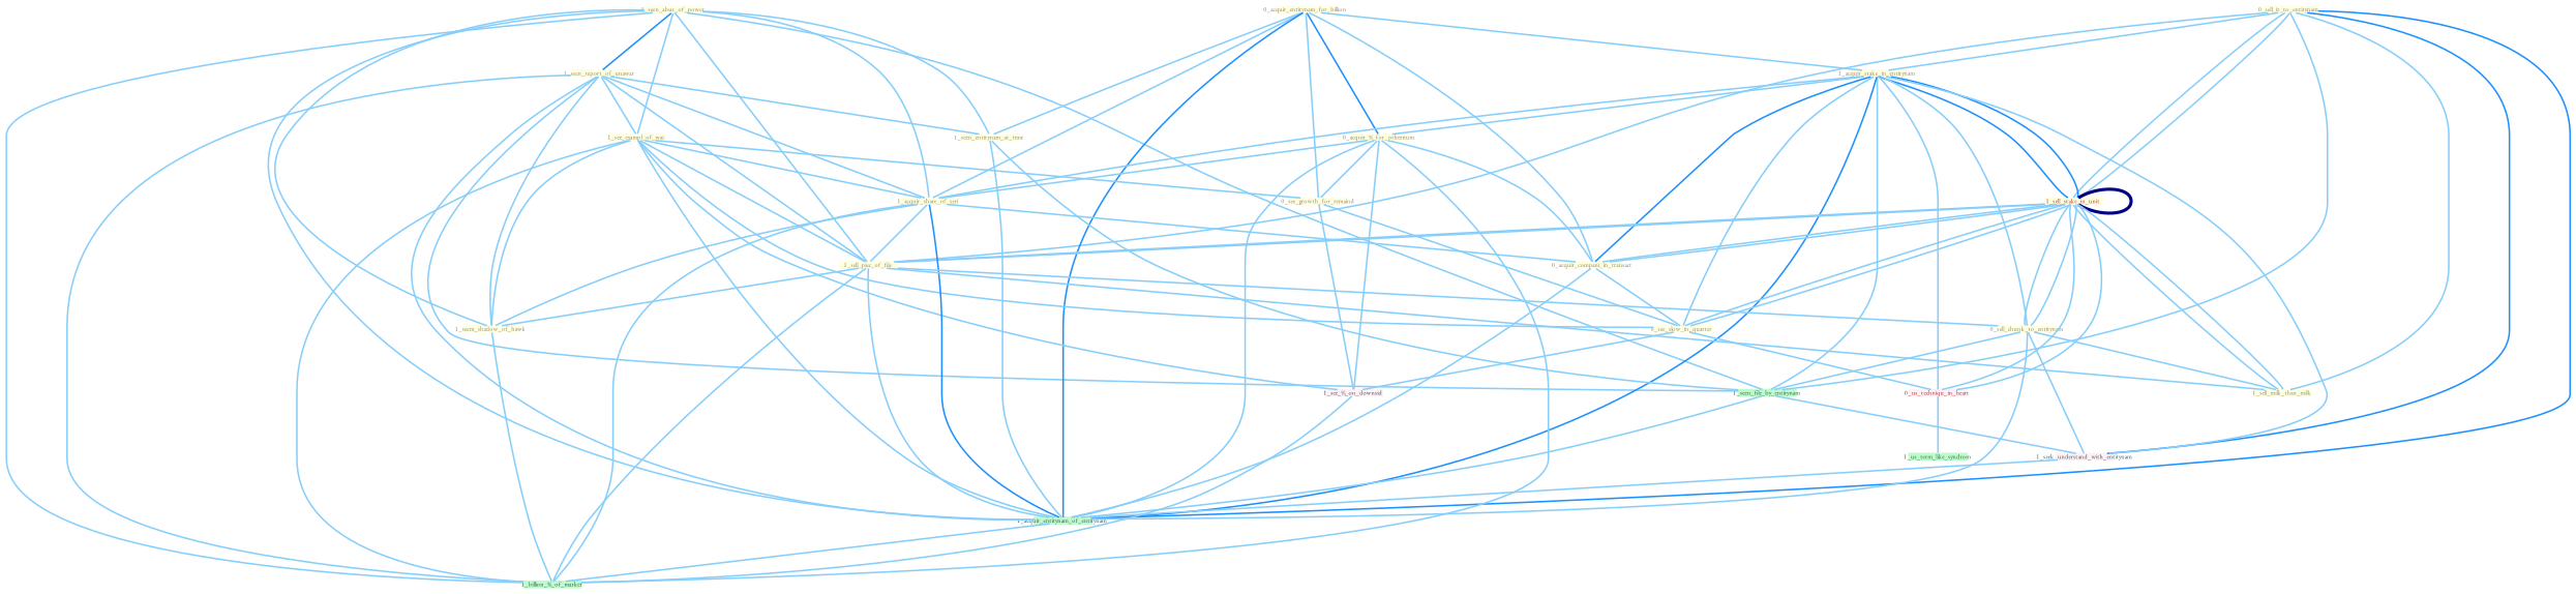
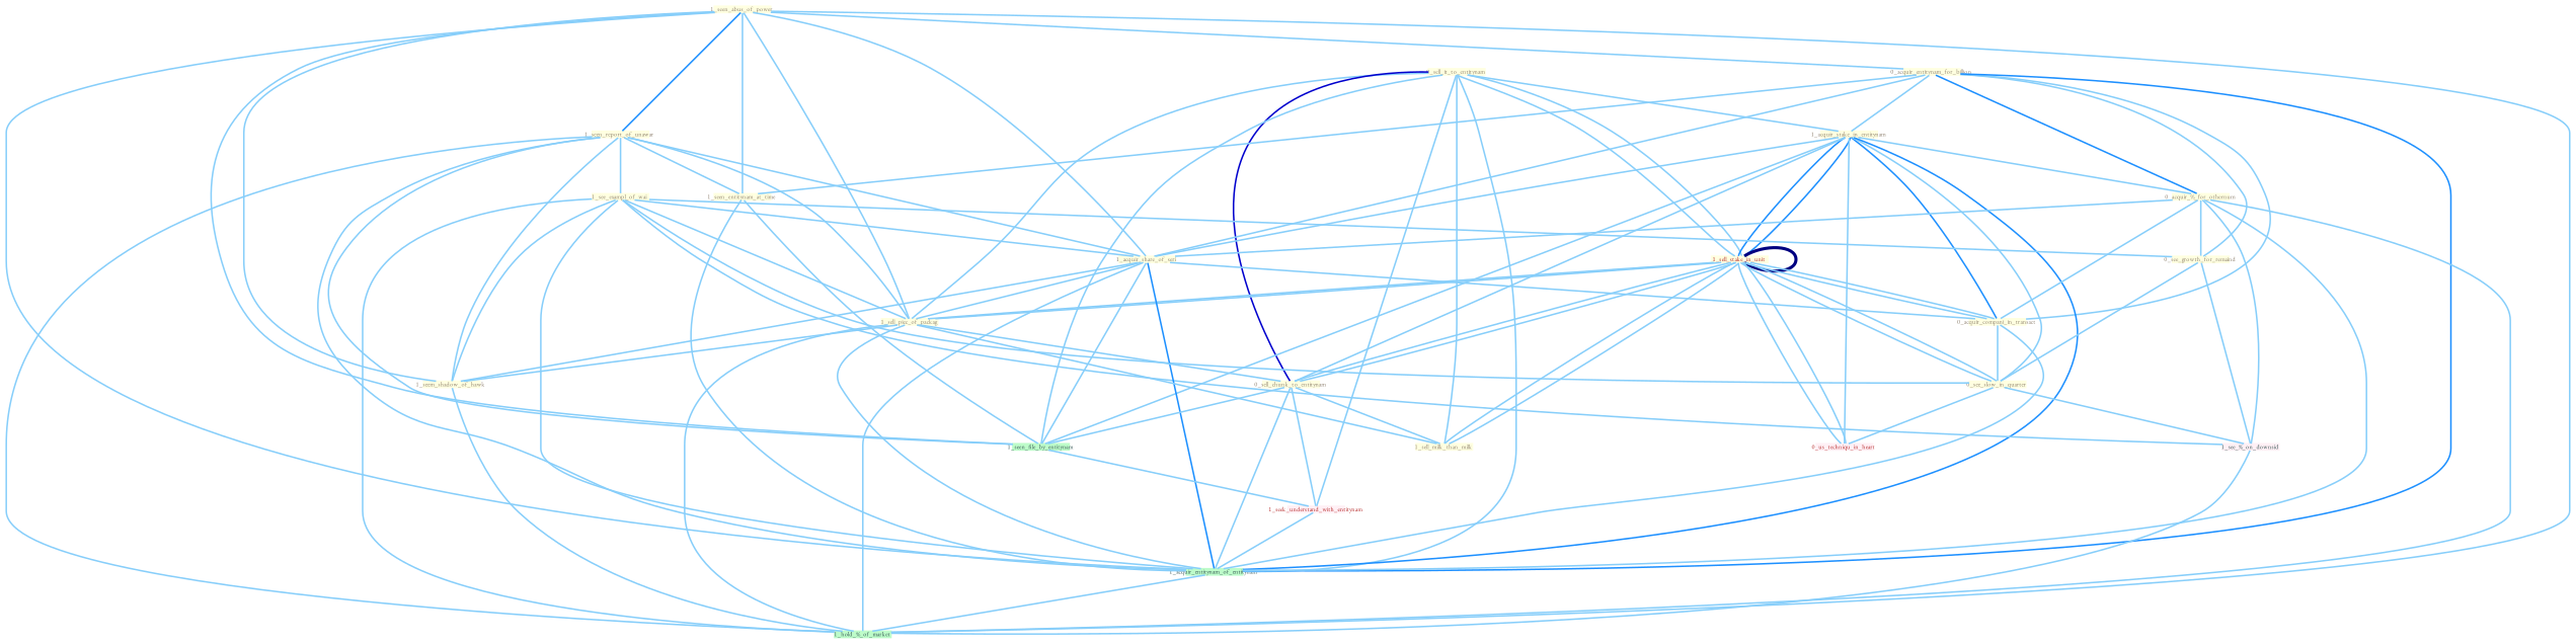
  graph {
    fontname="EB Garamond"
    node [color="#ffffe0" fixedsize=true fontcolor="#8b7d6b" fontname="EB Garamond" fontsize=4 shape=polygon style=filled]
    edge [color="#87cefa" fontname="EB Garamond" w=1]
    "1_seen_abus_of_power " [height=.06 width=.5]
    "0_sell_it_to_entitynam " [height=.06 width=.5]
    "1_seen_report_of_unawar " [height=.06 width=.5]
    "0_acquir_entitynam_for_billion " [height=.06 width=.5]
    "1_acquir_stake_in_entitynam " [height=.06 width=.5]
    "1_see_exampl_of_wai " [height=.06 width=.5]
    "1_sell_stake_in_unit " [fontcolor="#b22222" height=.06 width=.5]
    "0_acquir_%_for_othernum " [height=.06 width=.5]
    "1_acquir_share_of_seri " [height=.06 width=.5]
-   "1_sell_piec_of_packag " [height=.06 width=.5 label="1_sell_piec_of_file"]
+   "1_sell_piec_of_packag " [height=.06 width=.5]
    "0_acquir_compani_in_transact " [height=.06 width=.5]
    "0_see_growth_for_remaind " [height=.06 width=.5]
    "0_see_slow_in_quarter " [height=.06 width=.5]
    "1_seem_shadow_of_hawk " [height=.06 width=.5]
    "1_seen_entitynam_at_time " [height=.06 width=.5]
    "0_sell_chunk_to_entitynam " [height=.06 width=.5]
    "1_sell_milk_than_milk " [height=.06 width=.5]
-   "1_seek_understand_with_entitynam " [color="#fff0f5" fontcolor="#2f4f4f" height=.06 width=.5]
+   "1_seek_understand_with_entitynam " [color="#fff0f5" fontcolor="#b22222" height=.06 width=.5]
    "0_us_techniqu_in_heart " [color="#fff0f5" fontcolor="#b22222" height=.06 width=.5]
    "1_see_%_on_downsid " [color="#fff0f5" fontcolor="#2f4f4f" height=.06 width=.5]
    "1_seen_file_by_entitynam " [color="#BDFCC9" fontcolor="#2f4f4f" height=.06 width=.5]
    "1_acquir_entitynam_of_entitynam " [color="#BDFCC9" fontcolor="#2f4f4f" height=.06 width=.5]
-   "1_hold_%_of_market " [color="#BDFCC9" fontcolor="#2f4f4f" height=.06 width=.5 label="1_billion_%_of_market"]
-   "1_us_term_like_syndrom " [color="#BDFCC9" fontcolor="#2f4f4f" height=.06 width=.5]
+   "1_hold_%_of_market " [color="#BDFCC9" fontcolor="#2f4f4f" height=.06 width=.5]
    subgraph sub_1 {
      "1_seen_abus_of_power "
      "0_sell_it_to_entitynam "
      "1_seen_report_of_unawar "
      "0_acquir_entitynam_for_billion "
      "1_acquir_stake_in_entitynam "
      "1_see_exampl_of_wai "
      "1_sell_stake_in_unit "
      "0_acquir_%_for_othernum "
      "1_acquir_share_of_seri "
      "1_sell_piec_of_packag "
      "0_acquir_compani_in_transact "
      "0_see_growth_for_remaind "
      "0_see_slow_in_quarter "
      "1_seem_shadow_of_hawk "
      "1_seen_entitynam_at_time "
      "0_sell_chunk_to_entitynam "
      "1_sell_milk_than_milk "
    }
    subgraph sub_2 {
      "1_seek_understand_with_entitynam "
      "0_us_techniqu_in_heart "
      "1_see_%_on_downsid "
    }
    "1_seen_abus_of_power " -- "1_seen_report_of_unawar " [color="#1e90ff" w=2]
-   "1_seen_abus_of_power " -- "1_see_exampl_of_wai "
+   "1_seen_abus_of_power " -- "0_acquir_entitynam_for_billion "
    "1_seen_abus_of_power " -- "1_acquir_share_of_seri "
    "1_seen_abus_of_power " -- "1_sell_piec_of_packag "
    "1_seen_abus_of_power " -- "1_seem_shadow_of_hawk "
    "1_seen_abus_of_power " -- "1_seen_entitynam_at_time "
    "1_seen_abus_of_power " -- "1_seen_file_by_entitynam "
    "1_seen_abus_of_power " -- "1_acquir_entitynam_of_entitynam "
    "1_seen_abus_of_power " -- "1_hold_%_of_market "
    "0_sell_it_to_entitynam " -- "1_acquir_stake_in_entitynam "
    "0_sell_it_to_entitynam " -- "1_sell_stake_in_unit "
    "0_sell_it_to_entitynam " -- "1_sell_stake_in_unit "
    "0_sell_it_to_entitynam " -- "1_sell_piec_of_packag "
+   "0_sell_it_to_entitynam " -- "0_sell_chunk_to_entitynam " [color="#0000cd" w=3]
    "0_sell_it_to_entitynam " -- "1_sell_milk_than_milk "
-   "0_sell_it_to_entitynam " -- "1_seek_understand_with_entitynam " [color="#1e90ff"]
+   "0_sell_it_to_entitynam " -- "1_seek_understand_with_entitynam "
    "0_sell_it_to_entitynam " -- "1_seen_file_by_entitynam "
-   "0_sell_it_to_entitynam " -- "1_acquir_entitynam_of_entitynam " [color="#1e90ff"]
+   "0_sell_it_to_entitynam " -- "1_acquir_entitynam_of_entitynam "
    "1_seen_report_of_unawar " -- "1_see_exampl_of_wai "
    "1_seen_report_of_unawar " -- "1_acquir_share_of_seri "
    "1_seen_report_of_unawar " -- "1_sell_piec_of_packag "
    "1_seen_report_of_unawar " -- "1_seem_shadow_of_hawk "
    "1_seen_report_of_unawar " -- "1_seen_entitynam_at_time "
    "1_seen_report_of_unawar " -- "1_seen_file_by_entitynam "
    "1_seen_report_of_unawar " -- "1_acquir_entitynam_of_entitynam "
    "1_seen_report_of_unawar " -- "1_hold_%_of_market "
    "0_acquir_entitynam_for_billion " -- "1_acquir_stake_in_entitynam "
    "0_acquir_entitynam_for_billion " -- "0_acquir_%_for_othernum " [color="#1e90ff" w=2]
    "0_acquir_entitynam_for_billion " -- "1_acquir_share_of_seri "
    "0_acquir_entitynam_for_billion " -- "0_acquir_compani_in_transact "
    "0_acquir_entitynam_for_billion " -- "0_see_growth_for_remaind "
    "0_acquir_entitynam_for_billion " -- "1_seen_entitynam_at_time "
    "0_acquir_entitynam_for_billion " -- "1_acquir_entitynam_of_entitynam " [color="#1e90ff" w=2]
    "1_acquir_stake_in_entitynam " -- "1_sell_stake_in_unit " [color="#1e90ff" w=2]
    "1_acquir_stake_in_entitynam " -- "1_sell_stake_in_unit " [color="#1e90ff" w=2]
    "1_acquir_stake_in_entitynam " -- "0_acquir_%_for_othernum "
    "1_acquir_stake_in_entitynam " -- "1_acquir_share_of_seri "
    "1_acquir_stake_in_entitynam " -- "0_acquir_compani_in_transact " [color="#1e90ff" w=2]
    "1_acquir_stake_in_entitynam " -- "0_see_slow_in_quarter "
    "1_acquir_stake_in_entitynam " -- "0_sell_chunk_to_entitynam "
-   "1_acquir_stake_in_entitynam " -- "1_seek_understand_with_entitynam "
    "1_acquir_stake_in_entitynam " -- "0_us_techniqu_in_heart "
    "1_acquir_stake_in_entitynam " -- "1_seen_file_by_entitynam "
    "1_acquir_stake_in_entitynam " -- "1_acquir_entitynam_of_entitynam " [color="#1e90ff" w=2]
    "1_see_exampl_of_wai " -- "1_acquir_share_of_seri "
    "1_see_exampl_of_wai " -- "1_sell_piec_of_packag "
    "1_see_exampl_of_wai " -- "0_see_growth_for_remaind "
    "1_see_exampl_of_wai " -- "0_see_slow_in_quarter "
    "1_see_exampl_of_wai " -- "1_seem_shadow_of_hawk "
    "1_see_exampl_of_wai " -- "1_see_%_on_downsid "
    "1_see_exampl_of_wai " -- "1_acquir_entitynam_of_entitynam "
    "1_see_exampl_of_wai " -- "1_hold_%_of_market "
    "1_sell_stake_in_unit " -- "1_sell_stake_in_unit " [color="#000080" style=bold w=4]
    "1_sell_stake_in_unit " -- "1_sell_piec_of_packag "
    "1_sell_stake_in_unit " -- "1_sell_piec_of_packag "
    "1_sell_stake_in_unit " -- "0_acquir_compani_in_transact "
    "1_sell_stake_in_unit " -- "0_acquir_compani_in_transact "
    "1_sell_stake_in_unit " -- "0_see_slow_in_quarter "
    "1_sell_stake_in_unit " -- "0_see_slow_in_quarter "
    "1_sell_stake_in_unit " -- "0_sell_chunk_to_entitynam "
    "1_sell_stake_in_unit " -- "0_sell_chunk_to_entitynam "
    "1_sell_stake_in_unit " -- "1_sell_milk_than_milk "
    "1_sell_stake_in_unit " -- "1_sell_milk_than_milk "
    "1_sell_stake_in_unit " -- "0_us_techniqu_in_heart "
    "1_sell_stake_in_unit " -- "0_us_techniqu_in_heart "
    "0_acquir_%_for_othernum " -- "1_acquir_share_of_seri "
    "0_acquir_%_for_othernum " -- "0_acquir_compani_in_transact "
    "0_acquir_%_for_othernum " -- "0_see_growth_for_remaind "
    "0_acquir_%_for_othernum " -- "1_see_%_on_downsid "
    "0_acquir_%_for_othernum " -- "1_acquir_entitynam_of_entitynam "
    "0_acquir_%_for_othernum " -- "1_hold_%_of_market "
    "1_acquir_share_of_seri " -- "1_sell_piec_of_packag "
    "1_acquir_share_of_seri " -- "0_acquir_compani_in_transact "
    "1_acquir_share_of_seri " -- "1_seem_shadow_of_hawk "
    "1_acquir_share_of_seri " -- "1_acquir_entitynam_of_entitynam " [color="#1e90ff" w=2]
    "1_acquir_share_of_seri " -- "1_hold_%_of_market "
    "1_sell_piec_of_packag " -- "1_seem_shadow_of_hawk "
    "1_sell_piec_of_packag " -- "0_sell_chunk_to_entitynam "
    "1_sell_piec_of_packag " -- "1_sell_milk_than_milk "
    "1_sell_piec_of_packag " -- "1_acquir_entitynam_of_entitynam "
    "1_sell_piec_of_packag " -- "1_hold_%_of_market "
    "0_acquir_compani_in_transact " -- "0_see_slow_in_quarter "
    "0_acquir_compani_in_transact " -- "1_acquir_entitynam_of_entitynam "
    "0_see_growth_for_remaind " -- "0_see_slow_in_quarter "
    "0_see_growth_for_remaind " -- "1_see_%_on_downsid "
    "0_see_slow_in_quarter " -- "0_us_techniqu_in_heart "
    "0_see_slow_in_quarter " -- "1_see_%_on_downsid "
    "1_seem_shadow_of_hawk " -- "1_hold_%_of_market "
    "1_seen_entitynam_at_time " -- "1_seen_file_by_entitynam "
    "1_seen_entitynam_at_time " -- "1_acquir_entitynam_of_entitynam "
    "0_sell_chunk_to_entitynam " -- "1_sell_milk_than_milk "
    "0_sell_chunk_to_entitynam " -- "1_seek_understand_with_entitynam "
    "0_sell_chunk_to_entitynam " -- "1_seen_file_by_entitynam "
    "0_sell_chunk_to_entitynam " -- "1_acquir_entitynam_of_entitynam "
    "1_seek_understand_with_entitynam " -- "1_acquir_entitynam_of_entitynam "
-   "0_us_techniqu_in_heart " -- "1_us_term_like_syndrom "
    "1_see_%_on_downsid " -- "1_hold_%_of_market "
    "1_seen_file_by_entitynam " -- "1_seek_understand_with_entitynam "
-   "1_seen_file_by_entitynam " -- "1_acquir_entitynam_of_entitynam "
+   "1_seen_file_by_entitynam " -- "1_acquir_share_of_seri "
    "1_acquir_entitynam_of_entitynam " -- "1_hold_%_of_market "
  }
